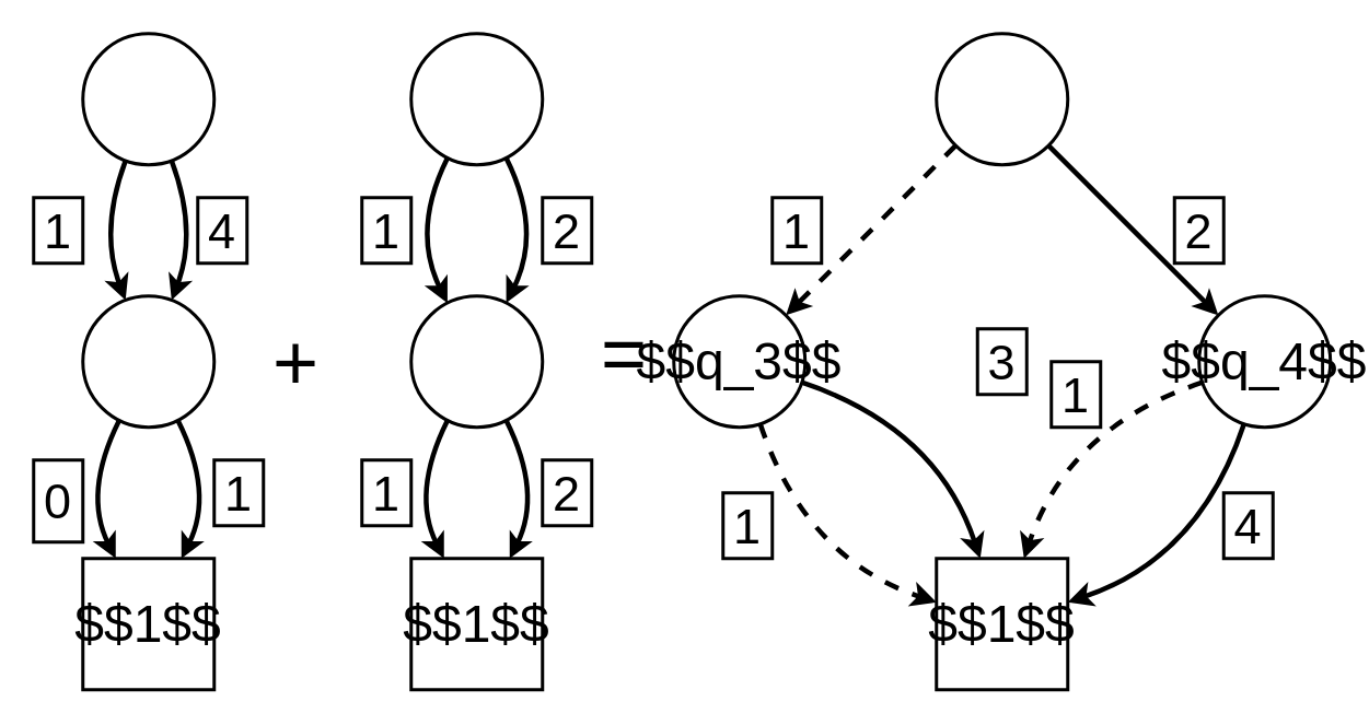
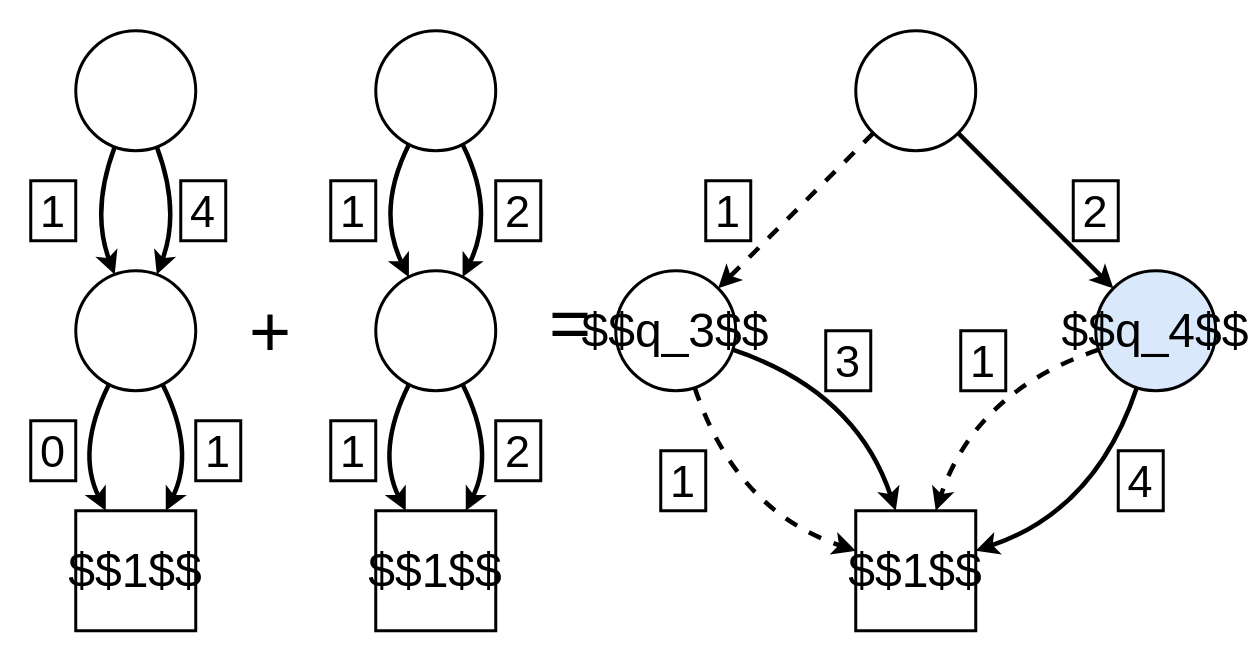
  <mxCell id="0" />
  <mxCell id="1" parent="0" />
  <mxCell id="2" style="rounded=0;orthogonalLoop=1;jettySize=auto;html=1;strokeWidth=3;" parent="1" source="4" target="10" edge="1"><mxGeometry relative="1" as="geometry" /></mxCell>
  <mxCell id="3" style="edgeStyle=none;rounded=0;orthogonalLoop=1;jettySize=auto;html=1;strokeWidth=3;dashed=1;" parent="1" source="4" target="7" edge="1"><mxGeometry relative="1" as="geometry" /></mxCell>
  <mxCell id="4" value="" style="ellipse;whiteSpace=wrap;html=1;aspect=fixed;strokeWidth=2;fontSize=32;" parent="1" vertex="1"><mxGeometry x="570" y="20" width="80" height="80" as="geometry" /></mxCell>
  <mxCell id="5" style="edgeStyle=none;orthogonalLoop=1;jettySize=auto;html=1;strokeWidth=3;dashed=1;curved=1;" parent="1" source="7" target="11" edge="1"><mxGeometry relative="1" as="geometry"><mxPoint x="387.889" y="344.223" as="targetPoint" /><Array as="points"><mxPoint x="490" y="340" /></Array></mxGeometry></mxCell>
  <mxCell id="6" style="edgeStyle=none;orthogonalLoop=1;jettySize=auto;html=1;strokeWidth=3;curved=1;" parent="1" source="7" target="11" edge="1"><mxGeometry relative="1" as="geometry"><mxPoint x="512.111" y="344.223" as="targetPoint" /><Array as="points"><mxPoint x="570" y="260" /></Array></mxGeometry></mxCell>
  <mxCell id="7" value="$$q_3$$" style="ellipse;whiteSpace=wrap;html=1;aspect=fixed;strokeWidth=2;fontSize=32;" parent="1" vertex="1"><mxGeometry x="410" y="180" width="80" height="80" as="geometry" /></mxCell>
  <mxCell id="8" style="edgeStyle=none;orthogonalLoop=1;jettySize=auto;html=1;strokeWidth=3;dashed=1;curved=1;" parent="1" source="10" target="11" edge="1"><mxGeometry relative="1" as="geometry"><mxPoint x="707.889" y="344.223" as="targetPoint" /><Array as="points"><mxPoint x="650" y="260" /></Array></mxGeometry></mxCell>
  <mxCell id="9" style="edgeStyle=none;orthogonalLoop=1;jettySize=auto;html=1;strokeWidth=3;curved=1;" parent="1" source="10" target="11" edge="1"><mxGeometry relative="1" as="geometry"><mxPoint x="832.111" y="344.223" as="targetPoint" /><Array as="points"><mxPoint x="730" y="340" /></Array></mxGeometry></mxCell>
- <mxCell id="10" value="$$q_4$$" style="ellipse;whiteSpace=wrap;html=1;aspect=fixed;strokeWidth=2;fontSize=32;" parent="1" vertex="1"><mxGeometry x="730" y="180" width="80" height="80" as="geometry" /></mxCell>
+ <mxCell id="10" value="$$q_4$$" style="ellipse;whiteSpace=wrap;html=1;aspect=fixed;strokeWidth=2;fontSize=32;fillColor=#dae8fc;" parent="1" vertex="1"><mxGeometry x="730" y="180" width="80" height="80" as="geometry" /></mxCell>
  <mxCell id="11" value="$$1$$" style="rounded=0;whiteSpace=wrap;html=1;strokeWidth=2;fontSize=32;" parent="1" vertex="1"><mxGeometry x="570" y="340" width="80" height="80" as="geometry" /></mxCell>
  <mxCell id="12" style="edgeStyle=none;orthogonalLoop=1;jettySize=auto;html=1;strokeWidth=3;curved=1;" edge="1" parent="1" source="14" target="23"><mxGeometry relative="1" as="geometry"><Array as="points"><mxPoint x="330" y="140" /></Array></mxGeometry></mxCell>
  <mxCell id="13" style="edgeStyle=none;orthogonalLoop=1;jettySize=auto;html=1;strokeWidth=3;curved=1;" edge="1" parent="1" source="14" target="23"><mxGeometry relative="1" as="geometry"><Array as="points"><mxPoint x="250" y="140" /></Array></mxGeometry></mxCell>
  <mxCell id="14" value="" style="ellipse;whiteSpace=wrap;html=1;aspect=fixed;strokeWidth=2;fontSize=32;" vertex="1" parent="1"><mxGeometry x="250" y="20" width="80" height="80" as="geometry" /></mxCell>
  <mxCell id="15" style="orthogonalLoop=1;jettySize=auto;html=1;strokeWidth=3;curved=1;" edge="1" parent="1" source="17" target="20"><mxGeometry relative="1" as="geometry"><Array as="points"><mxPoint x="120" y="140" /></Array></mxGeometry></mxCell>
  <mxCell id="16" style="edgeStyle=none;orthogonalLoop=1;jettySize=auto;html=1;strokeWidth=3;curved=1;" edge="1" parent="1" source="17" target="20"><mxGeometry relative="1" as="geometry"><Array as="points"><mxPoint x="60" y="140" /></Array></mxGeometry></mxCell>
  <mxCell id="17" value="" style="ellipse;whiteSpace=wrap;html=1;aspect=fixed;strokeWidth=2;fontSize=32;" vertex="1" parent="1"><mxGeometry x="50" y="20" width="80" height="80" as="geometry" /></mxCell>
  <mxCell id="18" style="edgeStyle=none;orthogonalLoop=1;jettySize=auto;html=1;strokeWidth=3;curved=1;" edge="1" parent="1" source="20" target="25"><mxGeometry relative="1" as="geometry"><Array as="points"><mxPoint x="130" y="300" /></Array></mxGeometry></mxCell>
  <mxCell id="19" style="edgeStyle=none;orthogonalLoop=1;jettySize=auto;html=1;strokeWidth=3;curved=1;" edge="1" parent="1" source="20" target="25"><mxGeometry relative="1" as="geometry"><Array as="points"><mxPoint x="50" y="300" /></Array></mxGeometry></mxCell>
  <mxCell id="20" value="" style="ellipse;whiteSpace=wrap;html=1;aspect=fixed;strokeWidth=2;fontSize=32;" vertex="1" parent="1"><mxGeometry x="50" y="180" width="80" height="80" as="geometry" /></mxCell>
  <mxCell id="21" style="edgeStyle=none;orthogonalLoop=1;jettySize=auto;html=1;strokeWidth=3;curved=1;" edge="1" parent="1" source="23" target="24"><mxGeometry relative="1" as="geometry"><Array as="points"><mxPoint x="330" y="300" /></Array></mxGeometry></mxCell>
  <mxCell id="22" style="edgeStyle=none;orthogonalLoop=1;jettySize=auto;html=1;strokeWidth=3;curved=1;" edge="1" parent="1" source="23" target="24"><mxGeometry relative="1" as="geometry"><Array as="points"><mxPoint x="250" y="300" /></Array></mxGeometry></mxCell>
  <mxCell id="23" value="" style="ellipse;whiteSpace=wrap;html=1;aspect=fixed;strokeWidth=2;fontSize=32;" vertex="1" parent="1"><mxGeometry x="250" y="180" width="80" height="80" as="geometry" /></mxCell>
  <mxCell id="24" value="$$1$$" style="rounded=0;whiteSpace=wrap;html=1;strokeWidth=2;fontSize=32;" vertex="1" parent="1"><mxGeometry x="250" y="340" width="80" height="80" as="geometry" /></mxCell>
  <mxCell id="25" value="$$1$$" style="rounded=0;whiteSpace=wrap;html=1;strokeWidth=2;fontSize=32;" vertex="1" parent="1"><mxGeometry x="50" y="340" width="80" height="80" as="geometry" /></mxCell>
  <mxCell id="26" value="&lt;span style=&quot;font-size: 30px;&quot;&gt;1&lt;/span&gt;" style="rounded=0;whiteSpace=wrap;html=1;strokeWidth=2;fontSize=12;" vertex="1" parent="1"><mxGeometry x="20" y="120" width="30" height="40" as="geometry" /></mxCell>
  <mxCell id="27" value="&lt;span style=&quot;font-size: 30px;&quot;&gt;4&lt;/span&gt;" style="rounded=0;whiteSpace=wrap;html=1;strokeWidth=2;fontSize=12;" vertex="1" parent="1"><mxGeometry x="120" y="120" width="30" height="40" as="geometry" /></mxCell>
  <mxCell id="28" value="&lt;span style=&quot;font-size: 30px;&quot;&gt;1&lt;/span&gt;" style="rounded=0;whiteSpace=wrap;html=1;strokeWidth=2;fontSize=12;" vertex="1" parent="1"><mxGeometry x="130" y="280" width="30" height="40" as="geometry" /></mxCell>
- <mxCell id="29" value="&lt;span style=&quot;font-size: 30px;&quot;&gt;0&lt;/span&gt;" style="rounded=0;whiteSpace=wrap;html=1;strokeWidth=2;fontSize=12;" vertex="1" parent="1"><mxGeometry x="20" y="280" width="30" height="50" as="geometry" /></mxCell>
+ <mxCell id="29" value="&lt;span style=&quot;font-size: 30px;&quot;&gt;0&lt;/span&gt;" style="rounded=0;whiteSpace=wrap;html=1;strokeWidth=2;fontSize=12;" vertex="1" parent="1"><mxGeometry x="20" y="280" width="30" height="40" as="geometry" /></mxCell>
  <mxCell id="30" value="&lt;span style=&quot;font-size: 30px;&quot;&gt;1&lt;/span&gt;" style="rounded=0;whiteSpace=wrap;html=1;strokeWidth=2;fontSize=12;" vertex="1" parent="1"><mxGeometry x="220" y="120" width="30" height="40" as="geometry" /></mxCell>
  <mxCell id="31" value="&lt;span style=&quot;font-size: 30px;&quot;&gt;2&lt;/span&gt;" style="rounded=0;whiteSpace=wrap;html=1;strokeWidth=2;fontSize=12;" vertex="1" parent="1"><mxGeometry x="330" y="120" width="30" height="40" as="geometry" /></mxCell>
  <mxCell id="32" value="&lt;span style=&quot;font-size: 30px;&quot;&gt;2&lt;/span&gt;" style="rounded=0;whiteSpace=wrap;html=1;strokeWidth=2;fontSize=12;" vertex="1" parent="1"><mxGeometry x="330" y="280" width="30" height="40" as="geometry" /></mxCell>
  <mxCell id="33" value="&lt;span style=&quot;font-size: 30px;&quot;&gt;1&lt;/span&gt;" style="rounded=0;whiteSpace=wrap;html=1;strokeWidth=2;fontSize=12;" vertex="1" parent="1"><mxGeometry x="220" y="280" width="30" height="40" as="geometry" /></mxCell>
  <mxCell id="34" value="+" style="text;html=1;strokeColor=none;fillColor=none;align=center;verticalAlign=middle;whiteSpace=wrap;rounded=0;fontSize=48;" vertex="1" parent="1"><mxGeometry x="150" y="205" width="60" height="30" as="geometry" /></mxCell>
  <mxCell id="35" value="=" style="text;html=1;strokeColor=none;fillColor=none;align=center;verticalAlign=middle;whiteSpace=wrap;rounded=0;fontSize=48;" vertex="1" parent="1"><mxGeometry x="350" y="200" width="60" height="30" as="geometry" /></mxCell>
  <mxCell id="36" value="&lt;span style=&quot;font-size: 30px;&quot;&gt;1&lt;/span&gt;" style="rounded=0;whiteSpace=wrap;html=1;strokeWidth=2;fontSize=12;" vertex="1" parent="1"><mxGeometry x="470" y="120" width="30" height="40" as="geometry" /></mxCell>
  <mxCell id="37" value="&lt;span style=&quot;font-size: 30px;&quot;&gt;2&lt;/span&gt;" style="rounded=0;whiteSpace=wrap;html=1;strokeWidth=2;fontSize=12;" vertex="1" parent="1"><mxGeometry x="715" y="120" width="30" height="40" as="geometry" /></mxCell>
  <mxCell id="38" value="&lt;span style=&quot;font-size: 30px;&quot;&gt;4&lt;/span&gt;" style="rounded=0;whiteSpace=wrap;html=1;strokeWidth=2;fontSize=12;" vertex="1" parent="1"><mxGeometry x="745" y="300" width="30" height="40" as="geometry" /></mxCell>
  <mxCell id="39" value="&lt;span style=&quot;font-size: 30px;&quot;&gt;1&lt;/span&gt;" style="rounded=0;whiteSpace=wrap;html=1;strokeWidth=2;fontSize=12;" vertex="1" parent="1"><mxGeometry x="440" y="300" width="30" height="40" as="geometry" /></mxCell>
- <mxCell id="40" value="&lt;span style=&quot;font-size: 30px;&quot;&gt;3&lt;/span&gt;" style="rounded=0;whiteSpace=wrap;html=1;strokeWidth=2;fontSize=12;" vertex="1" parent="1"><mxGeometry x="595" y="200" width="30" height="40" as="geometry" /></mxCell>
+ <mxCell id="40" value="&lt;span style=&quot;font-size: 30px;&quot;&gt;3&lt;/span&gt;" style="rounded=0;whiteSpace=wrap;html=1;strokeWidth=2;fontSize=12;" vertex="1" parent="1"><mxGeometry x="550" y="220" width="30" height="40" as="geometry" /></mxCell>
  <mxCell id="41" value="&lt;span style=&quot;font-size: 30px;&quot;&gt;1&lt;/span&gt;" style="rounded=0;whiteSpace=wrap;html=1;strokeWidth=2;fontSize=12;" vertex="1" parent="1"><mxGeometry x="640" y="220" width="30" height="40" as="geometry" /></mxCell>
